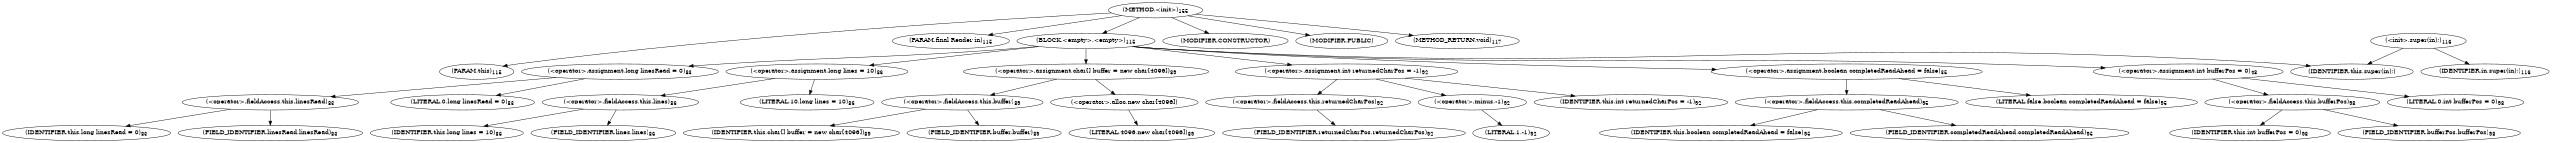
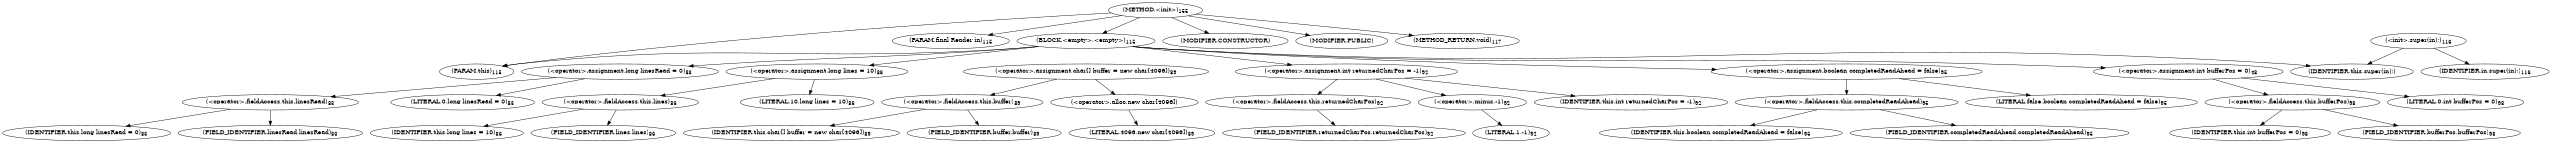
  digraph {
    n1 [label=<(METHOD,&lt;init&gt;)<SUB>155</SUB>>]
    n2 [label=<(PARAM,this)<SUB>115</SUB>>]
    n3 [label=<(PARAM,final Reader in)<SUB>115</SUB>>]
    n4 [label=<(BLOCK,&lt;empty&gt;,&lt;empty&gt;)<SUB>115</SUB>>]
    n5 [label=<(MODIFIER,CONSTRUCTOR)>]
    n6 [label=<(MODIFIER,PUBLIC)>]
    n7 [label=<(METHOD_RETURN,void)<SUB>117</SUB>>]
    n8 [label=<(&lt;operator&gt;.assignment,long linesRead = 0)<SUB>83</SUB>>]
    n9 [label=<(&lt;operator&gt;.assignment,long lines = 10)<SUB>86</SUB>>]
    n10 [label=<(&lt;operator&gt;.assignment,char[] buffer = new char[4096])<SUB>89</SUB>>]
    n11 [label=<(&lt;operator&gt;.assignment,int returnedCharPos = -1)<SUB>92</SUB>>]
-   n12 [label=<(&lt;operator&gt;.assignment,boolean completedReadAhead = false)<SUB>35</SUB>>]
+   n12 [label=<(&lt;operator&gt;.assignment,boolean completedReadAhead = false)<SUB>95</SUB>>]
    n13 [label=<(&lt;operator&gt;.assignment,int bufferPos = 0)<SUB>48</SUB>>]
    n14 [label=<(IDENTIFIER,this,super(in);)>]
    n15 [label=<(&lt;operator&gt;.fieldAccess,this.linesRead)<SUB>83</SUB>>]
    n16 [label=<(LITERAL,0,long linesRead = 0)<SUB>83</SUB>>]
    n17 [label=<(&lt;operator&gt;.fieldAccess,this.lines)<SUB>86</SUB>>]
    n18 [label=<(LITERAL,10,long lines = 10)<SUB>86</SUB>>]
    n19 [label=<(&lt;operator&gt;.fieldAccess,this.buffer)<SUB>89</SUB>>]
    n20 [label=<(&lt;operator&gt;.alloc,new char[4096])>]
    n21 [label=<(&lt;operator&gt;.fieldAccess,this.returnedCharPos)<SUB>92</SUB>>]
    n22 [label=<(&lt;operator&gt;.minus,-1)<SUB>92</SUB>>]
    n23 [label=<(IDENTIFIER,this,int returnedCharPos = -1)<SUB>92</SUB>>]
    n24 [label=<(&lt;operator&gt;.fieldAccess,this.completedReadAhead)<SUB>95</SUB>>]
    n25 [label=<(LITERAL,false,boolean completedReadAhead = false)<SUB>95</SUB>>]
    n26 [label=<(&lt;operator&gt;.fieldAccess,this.bufferPos)<SUB>98</SUB>>]
    n27 [label=<(LITERAL,0,int bufferPos = 0)<SUB>98</SUB>>]
    n28 [label=<(&lt;init&gt;,super(in);)<SUB>116</SUB>>]
    n29 [label=<(IDENTIFIER,in,super(in);)<SUB>116</SUB>>]
    n30 [label=<(IDENTIFIER,this,long linesRead = 0)<SUB>83</SUB>>]
    n31 [label=<(FIELD_IDENTIFIER,linesRead,linesRead)<SUB>83</SUB>>]
    n32 [label=<(IDENTIFIER,this,long lines = 10)<SUB>86</SUB>>]
    n33 [label=<(FIELD_IDENTIFIER,lines,lines)<SUB>86</SUB>>]
    n34 [label=<(IDENTIFIER,this,char[] buffer = new char[4096])<SUB>89</SUB>>]
    n35 [label=<(FIELD_IDENTIFIER,buffer,buffer)<SUB>89</SUB>>]
    n36 [label=<(LITERAL,4096,new char[4096])<SUB>89</SUB>>]
    n37 [label=<(FIELD_IDENTIFIER,returnedCharPos,returnedCharPos)<SUB>92</SUB>>]
    n38 [label=<(LITERAL,1,-1)<SUB>92</SUB>>]
    n39 [label=<(IDENTIFIER,this,boolean completedReadAhead = false)<SUB>95</SUB>>]
    n40 [label=<(FIELD_IDENTIFIER,completedReadAhead,completedReadAhead)<SUB>95</SUB>>]
    n41 [label=<(IDENTIFIER,this,int bufferPos = 0)<SUB>98</SUB>>]
    n42 [label=<(FIELD_IDENTIFIER,bufferPos,bufferPos)<SUB>98</SUB>>]
    n1 -> n2
    n1 -> n3
    n1 -> n4
    n1 -> n5
    n1 -> n6
    n1 -> n7
    n4 -> n8
    n4 -> n9
-   n4 -> n10
+   n4 -> n2
    n4 -> n11
    n4 -> n12
    n4 -> n13
    n4 -> n14
    n8 -> n15
    n8 -> n16
    n9 -> n17
    n9 -> n18
    n10 -> n19
    n10 -> n20
    n11 -> n21
    n11 -> n22
    n11 -> n23
    n12 -> n24
    n12 -> n25
    n13 -> n26
    n13 -> n27
    n15 -> n30
    n15 -> n31
    n17 -> n32
    n17 -> n33
    n19 -> n34
    n19 -> n35
    n20 -> n36
    n21 -> n37
    n22 -> n38
    n24 -> n39
    n24 -> n40
    n26 -> n41
    n26 -> n42
    n28 -> n14
    n28 -> n29
  }
